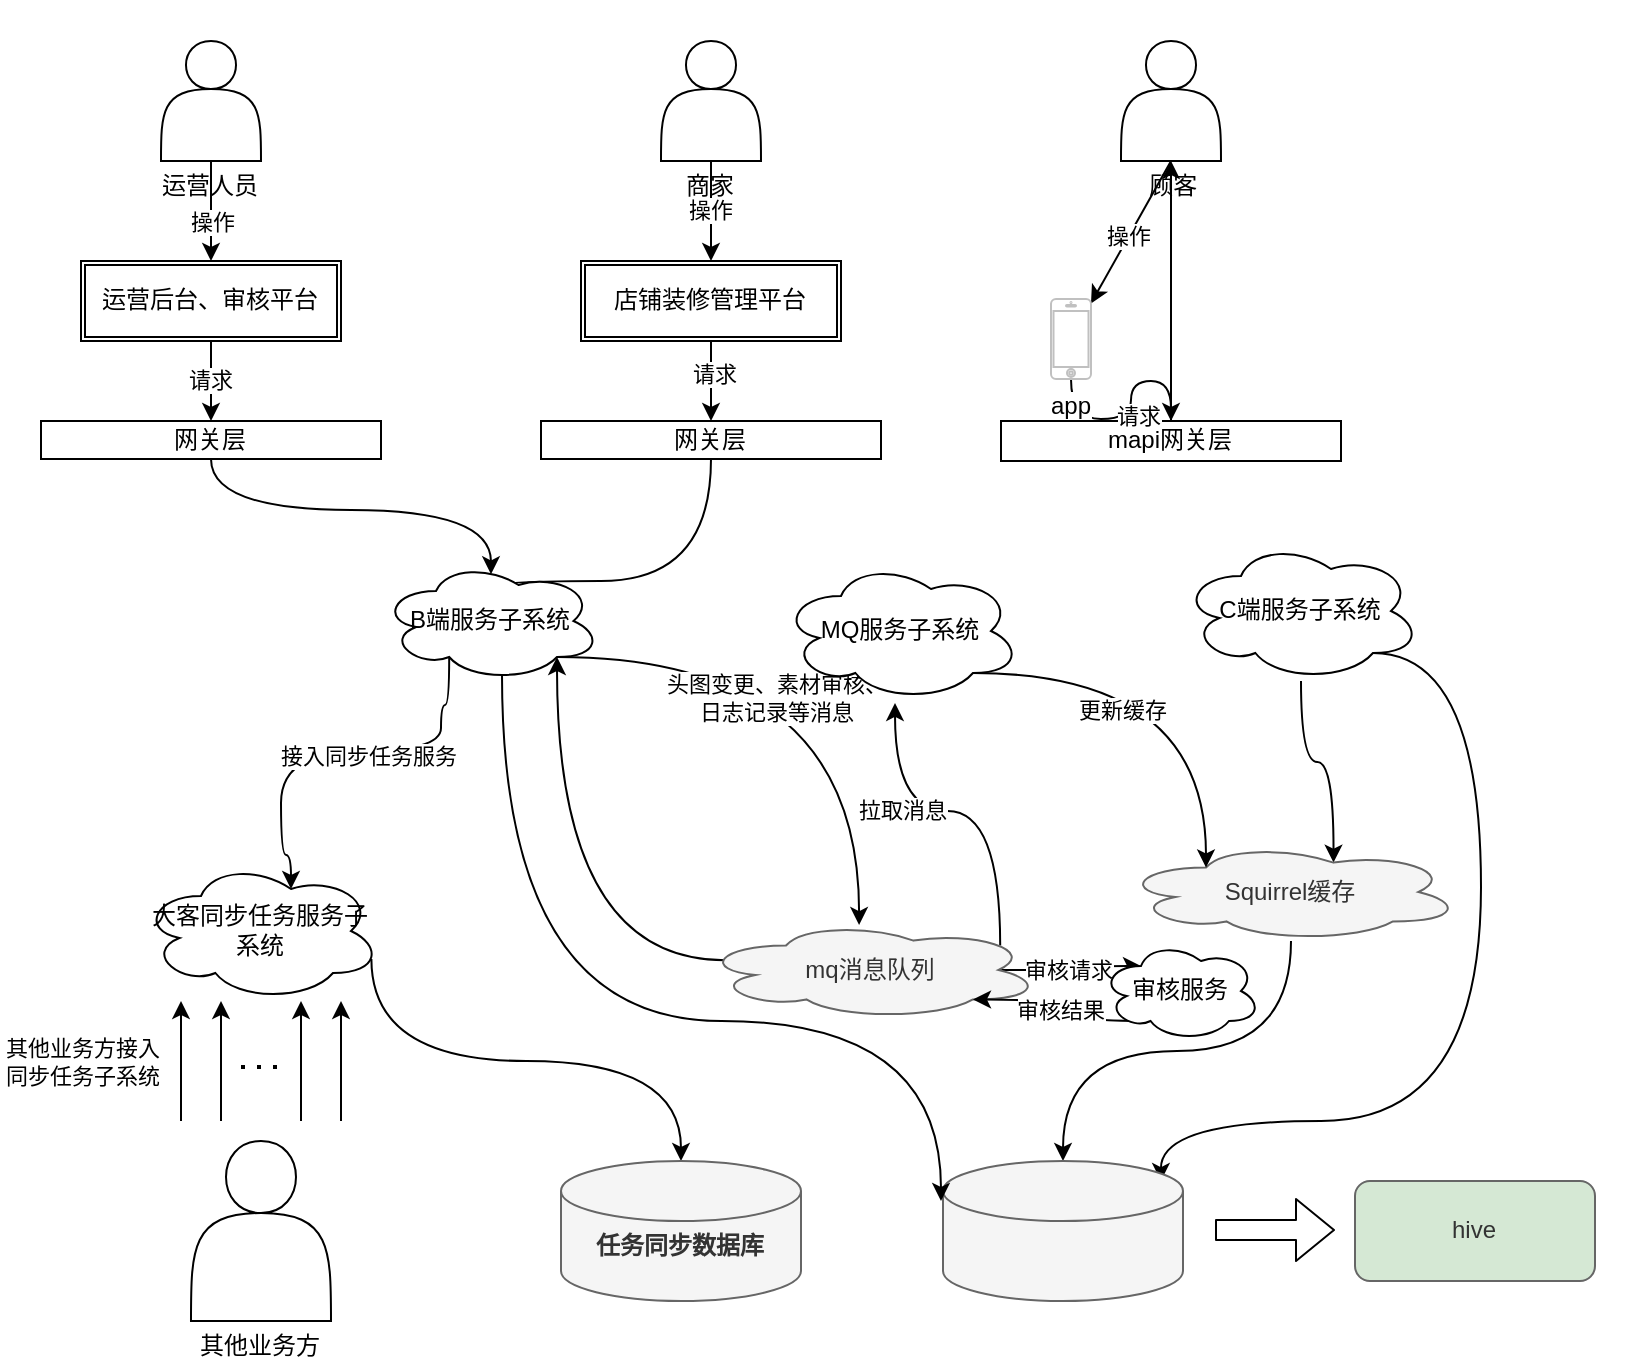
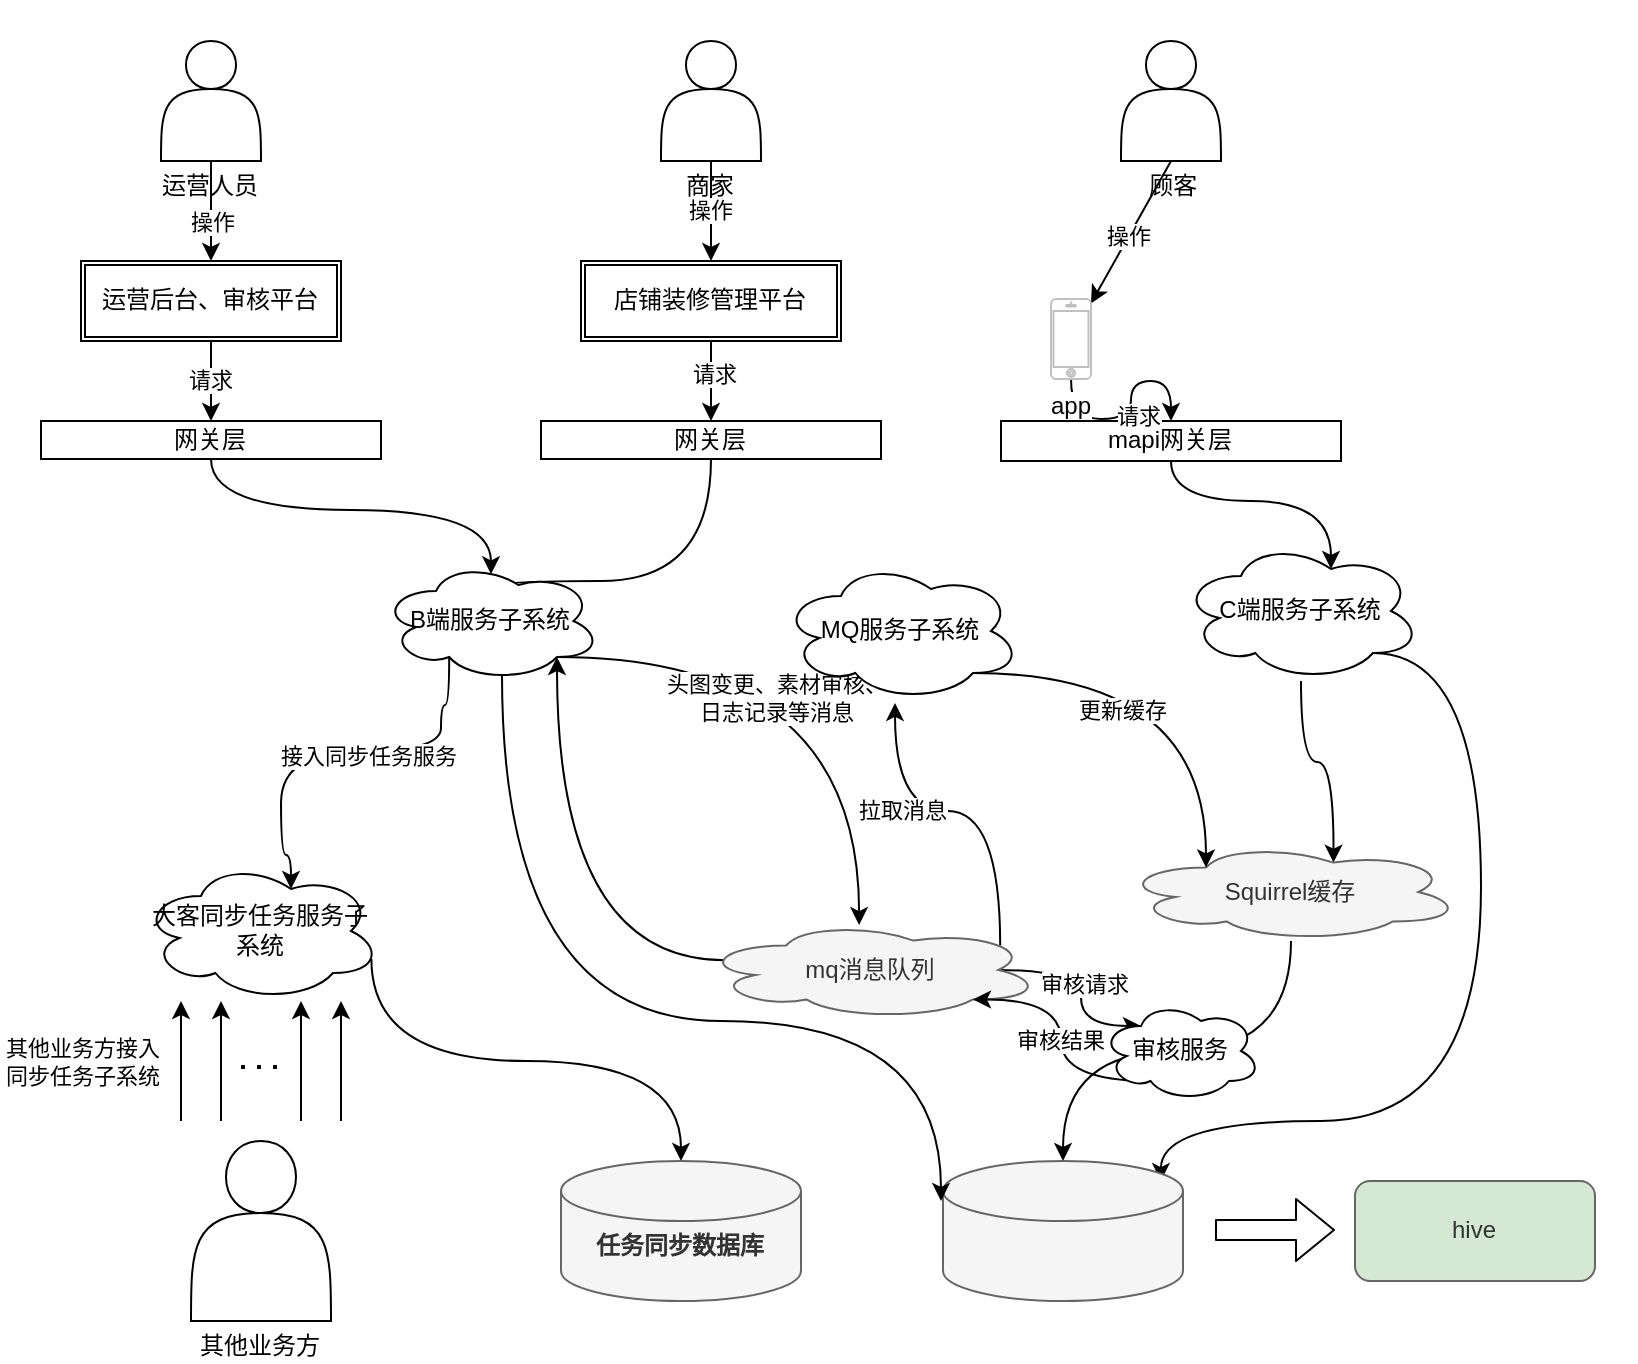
  <mxCell id="0" />
  <mxCell id="1" parent="0" />
  <mxCell id="2" value="" style="edgeStyle=orthogonalEdgeStyle;curved=1;rounded=0;orthogonalLoop=1;jettySize=auto;html=1;" parent="1" source="4" target="40" edge="1"><mxGeometry relative="1" as="geometry" /></mxCell>
  <mxCell id="3" value="操作" style="edgeLabel;html=1;align=center;verticalAlign=middle;resizable=0;points=[];" parent="2" vertex="1" connectable="0"><mxGeometry x="0.36" y="2" relative="1" as="geometry"><mxPoint x="-2" y="-4" as="offset" /></mxGeometry></mxCell>
  <mxCell id="4" value="&lt;br&gt;&lt;br&gt;&lt;br&gt;&lt;br&gt;&lt;br&gt;&lt;br&gt;运营人员" style="shape=actor;whiteSpace=wrap;html=1;" parent="1" vertex="1"><mxGeometry x="80" y="20" width="50" height="60" as="geometry" /></mxCell>
  <mxCell id="5" style="edgeStyle=orthogonalEdgeStyle;curved=1;rounded=0;orthogonalLoop=1;jettySize=auto;html=1;exitX=0.5;exitY=0;exitDx=0;exitDy=0;entryX=0.5;entryY=0.111;entryDx=0;entryDy=0;entryPerimeter=0;" parent="1" source="6" target="33" edge="1"><mxGeometry relative="1" as="geometry" /></mxCell>
  <mxCell id="6" value="网关层" style="rounded=0;whiteSpace=wrap;html=1;direction=west;" parent="1" vertex="1"><mxGeometry x="20" y="210" width="170" height="19" as="geometry" /></mxCell>
  <mxCell id="7" value="操作" style="edgeStyle=orthogonalEdgeStyle;curved=1;rounded=0;orthogonalLoop=1;jettySize=auto;html=1;" parent="1" source="8" target="43" edge="1"><mxGeometry relative="1" as="geometry" /></mxCell>
  <mxCell id="8" value="&lt;br&gt;&lt;br&gt;&lt;br&gt;&lt;br&gt;&lt;br&gt;&lt;br&gt;商家" style="shape=actor;whiteSpace=wrap;html=1;" parent="1" vertex="1"><mxGeometry x="330" y="20" width="50" height="60" as="geometry" /></mxCell>
  <mxCell id="9" style="rounded=0;orthogonalLoop=1;jettySize=auto;html=1;exitX=0.5;exitY=1;exitDx=0;exitDy=0;" parent="1" source="11" target="18" edge="1"><mxGeometry relative="1" as="geometry" /></mxCell>
  <mxCell id="10" value="操作" style="edgeLabel;html=1;align=center;verticalAlign=middle;resizable=0;points=[];" parent="9" vertex="1" connectable="0"><mxGeometry x="0.051" relative="1" as="geometry"><mxPoint as="offset" /></mxGeometry></mxCell>
  <mxCell id="11" value="&lt;br&gt;&amp;nbsp; &amp;nbsp; &amp;nbsp; &amp;nbsp; &amp;nbsp; &amp;nbsp; &amp;nbsp; &amp;nbsp; &amp;nbsp; &amp;nbsp; &amp;nbsp; &amp;nbsp; &amp;nbsp; &amp;nbsp; &amp;nbsp; &amp;nbsp; &amp;nbsp; &amp;nbsp; &amp;nbsp; &amp;nbsp; &amp;nbsp; &amp;nbsp; &amp;nbsp; &amp;nbsp; &amp;nbsp; &amp;nbsp; &amp;nbsp; &amp;nbsp; &amp;nbsp; &amp;nbsp; &amp;nbsp; &amp;nbsp; &amp;nbsp; &amp;nbsp; &amp;nbsp; &amp;nbsp;顾客" style="shape=actor;whiteSpace=wrap;html=1;" parent="1" vertex="1"><mxGeometry x="560" y="20" width="50" height="60" as="geometry" /></mxCell>
  <mxCell id="12" style="edgeStyle=orthogonalEdgeStyle;curved=1;rounded=0;orthogonalLoop=1;jettySize=auto;html=1;entryX=0.5;entryY=0.111;entryDx=0;entryDy=0;entryPerimeter=0;" parent="1" source="13" target="33" edge="1"><mxGeometry relative="1" as="geometry"><Array as="points"><mxPoint x="355" y="290" /></Array></mxGeometry></mxCell>
  <mxCell id="13" value="网关层" style="rounded=0;whiteSpace=wrap;html=1;direction=west;" parent="1" vertex="1"><mxGeometry x="270" y="210" width="170" height="19" as="geometry" /></mxCell>
- <mxCell id="14" style="edgeStyle=orthogonalEdgeStyle;rounded=0;orthogonalLoop=1;jettySize=auto;html=1;curved=1;" parent="1" source="15" target="11" edge="1"><mxGeometry relative="1" as="geometry"><mxPoint x="585" y="270" as="targetPoint" /></mxGeometry></mxCell>
+ <mxCell id="14" style="edgeStyle=orthogonalEdgeStyle;rounded=0;orthogonalLoop=1;jettySize=auto;html=1;entryX=0.625;entryY=0.2;entryDx=0;entryDy=0;entryPerimeter=0;curved=1;" parent="1" source="15" target="21" edge="1"><mxGeometry relative="1" as="geometry"><mxPoint x="585" y="270" as="targetPoint" /></mxGeometry></mxCell>
  <mxCell id="15" value="mapi网关层" style="rounded=0;whiteSpace=wrap;html=1;direction=west;" parent="1" vertex="1"><mxGeometry x="500" y="210" width="170" height="20" as="geometry" /></mxCell>
  <mxCell id="16" style="edgeStyle=orthogonalEdgeStyle;curved=1;rounded=0;orthogonalLoop=1;jettySize=auto;html=1;entryX=0.5;entryY=1;entryDx=0;entryDy=0;" parent="1" source="18" target="15" edge="1"><mxGeometry relative="1" as="geometry" /></mxCell>
  <mxCell id="17" value="请求" style="edgeLabel;html=1;align=center;verticalAlign=middle;resizable=0;points=[];" parent="16" vertex="1" connectable="0"><mxGeometry x="-0.037" y="-3" relative="1" as="geometry"><mxPoint as="offset" /></mxGeometry></mxCell>
  <mxCell id="18" value="app" style="html=1;verticalLabelPosition=bottom;labelBackgroundColor=#ffffff;verticalAlign=top;shadow=0;dashed=0;strokeWidth=1;shape=mxgraph.ios7.misc.iphone;strokeColor=#c0c0c0;" parent="1" vertex="1"><mxGeometry x="525" y="149" width="20" height="40" as="geometry" /></mxCell>
  <mxCell id="19" style="edgeStyle=orthogonalEdgeStyle;curved=1;rounded=0;orthogonalLoop=1;jettySize=auto;html=1;entryX=0.625;entryY=0.2;entryDx=0;entryDy=0;entryPerimeter=0;" parent="1" source="21" target="23" edge="1"><mxGeometry relative="1" as="geometry" /></mxCell>
  <mxCell id="20" style="edgeStyle=orthogonalEdgeStyle;curved=1;rounded=0;orthogonalLoop=1;jettySize=auto;html=1;exitX=0.8;exitY=0.8;exitDx=0;exitDy=0;exitPerimeter=0;entryX=0.908;entryY=0.143;entryDx=0;entryDy=0;entryPerimeter=0;" parent="1" source="21" target="25" edge="1"><mxGeometry relative="1" as="geometry"><mxPoint x="588" y="580" as="targetPoint" /><Array as="points"><mxPoint x="740" y="326" /><mxPoint x="740" y="560" /><mxPoint x="580" y="560" /></Array></mxGeometry></mxCell>
  <mxCell id="21" value="C端服务子系统" style="ellipse;shape=cloud;whiteSpace=wrap;html=1;" parent="1" vertex="1"><mxGeometry x="590" y="270" width="120" height="70" as="geometry" /></mxCell>
  <mxCell id="22" style="edgeStyle=orthogonalEdgeStyle;curved=1;rounded=0;orthogonalLoop=1;jettySize=auto;html=1;" parent="1" source="23" target="25" edge="1"><mxGeometry relative="1" as="geometry" /></mxCell>
  <mxCell id="23" value="Squirrel缓存" style="ellipse;shape=cloud;whiteSpace=wrap;html=1;strokeColor=#666666;fillColor=#f5f5f5;fontColor=#333333;" parent="1" vertex="1"><mxGeometry x="560" y="421" width="170" height="49" as="geometry" /></mxCell>
  <mxCell id="24" value="" style="group" parent="1" vertex="1" connectable="0"><mxGeometry x="471" y="580" width="326" height="70" as="geometry" /></mxCell>
  <mxCell id="25" value="" style="shape=cylinder2;whiteSpace=wrap;html=1;boundedLbl=1;backgroundOutline=1;size=15;strokeColor=#666666;fillColor=#f5f5f5;fontColor=#333333;" parent="24" vertex="1"><mxGeometry width="120" height="70" as="geometry" /></mxCell>
  <mxCell id="26" value="hive" style="rounded=1;whiteSpace=wrap;html=1;strokeColor=#666666;fillColor=#d5e8d4;fontColor=#333333;" parent="24" vertex="1"><mxGeometry x="206" y="10" width="120" height="50" as="geometry" /></mxCell>
  <mxCell id="27" value="" style="shape=flexArrow;endArrow=classic;html=1;" parent="24" edge="1"><mxGeometry width="50" height="50" relative="1" as="geometry"><mxPoint x="136" y="34.5" as="sourcePoint" /><mxPoint x="196" y="34.5" as="targetPoint" /></mxGeometry></mxCell>
  <mxCell id="28" style="edgeStyle=orthogonalEdgeStyle;curved=1;rounded=0;orthogonalLoop=1;jettySize=auto;html=1;entryX=0.625;entryY=0.2;entryDx=0;entryDy=0;entryPerimeter=0;exitX=0.31;exitY=0.8;exitDx=0;exitDy=0;exitPerimeter=0;" parent="1" source="33" target="38" edge="1"><mxGeometry relative="1" as="geometry"><Array as="points"><mxPoint x="220" y="352" /><mxPoint x="220" y="375" /><mxPoint x="140" y="375" /><mxPoint x="140" y="427" /><mxPoint x="145" y="427" /></Array></mxGeometry></mxCell>
  <mxCell id="29" value="接入同步任务服务" style="edgeLabel;html=1;align=center;verticalAlign=middle;resizable=0;points=[];" parent="28" vertex="1" connectable="0"><mxGeometry x="-0.14" y="2" relative="1" as="geometry"><mxPoint as="offset" /></mxGeometry></mxCell>
  <mxCell id="30" style="edgeStyle=orthogonalEdgeStyle;curved=1;rounded=0;orthogonalLoop=1;jettySize=auto;html=1;exitX=0.8;exitY=0.8;exitDx=0;exitDy=0;exitPerimeter=0;entryX=0.465;entryY=0.041;entryDx=0;entryDy=0;entryPerimeter=0;" parent="1" source="33" target="56" edge="1"><mxGeometry relative="1" as="geometry" /></mxCell>
  <mxCell id="31" value="头图变更、素材审核、&lt;br&gt;日志记录等消息" style="edgeLabel;html=1;align=center;verticalAlign=middle;resizable=0;points=[];" parent="30" vertex="1" connectable="0"><mxGeometry x="-0.234" y="-20" relative="1" as="geometry"><mxPoint as="offset" /></mxGeometry></mxCell>
  <mxCell id="32" style="edgeStyle=orthogonalEdgeStyle;curved=1;rounded=0;orthogonalLoop=1;jettySize=auto;html=1;exitX=0.55;exitY=0.95;exitDx=0;exitDy=0;exitPerimeter=0;" parent="1" source="33" edge="1"><mxGeometry relative="1" as="geometry"><mxPoint x="470" y="600" as="targetPoint" /><Array as="points"><mxPoint x="251" y="510" /><mxPoint x="470" y="510" /></Array></mxGeometry></mxCell>
  <mxCell id="33" value="B端服务子系统" style="ellipse;shape=cloud;whiteSpace=wrap;html=1;" parent="1" vertex="1"><mxGeometry x="190" y="280" width="110" height="60" as="geometry" /></mxCell>
  <mxCell id="34" style="edgeStyle=orthogonalEdgeStyle;curved=1;rounded=0;orthogonalLoop=1;jettySize=auto;html=1;exitX=0.8;exitY=0.8;exitDx=0;exitDy=0;exitPerimeter=0;entryX=0.25;entryY=0.25;entryDx=0;entryDy=0;entryPerimeter=0;" parent="1" source="36" target="23" edge="1"><mxGeometry relative="1" as="geometry" /></mxCell>
  <mxCell id="35" value="更新缓存" style="edgeLabel;html=1;align=center;verticalAlign=middle;resizable=0;points=[];" parent="34" vertex="1" connectable="0"><mxGeometry x="-0.242" y="-18" relative="1" as="geometry"><mxPoint x="-7" as="offset" /></mxGeometry></mxCell>
  <mxCell id="36" value="MQ服务子系统" style="ellipse;shape=cloud;whiteSpace=wrap;html=1;" parent="1" vertex="1"><mxGeometry x="390" y="280" width="120" height="70" as="geometry" /></mxCell>
  <mxCell id="37" style="edgeStyle=orthogonalEdgeStyle;curved=1;rounded=0;orthogonalLoop=1;jettySize=auto;html=1;exitX=0.96;exitY=0.7;exitDx=0;exitDy=0;exitPerimeter=0;" parent="1" source="38" target="57" edge="1"><mxGeometry relative="1" as="geometry"><Array as="points"><mxPoint x="185" y="530" /><mxPoint x="340" y="530" /></Array></mxGeometry></mxCell>
  <mxCell id="38" value="大客同步任务服务子系统" style="ellipse;shape=cloud;whiteSpace=wrap;html=1;" parent="1" vertex="1"><mxGeometry x="70" y="430" width="120" height="70" as="geometry" /></mxCell>
  <mxCell id="39" value="请求" style="edgeStyle=orthogonalEdgeStyle;curved=1;rounded=0;orthogonalLoop=1;jettySize=auto;html=1;" parent="1" source="40" target="6" edge="1"><mxGeometry relative="1" as="geometry" /></mxCell>
  <mxCell id="40" value="运营后台、审核平台" style="shape=ext;double=1;rounded=0;whiteSpace=wrap;html=1;" parent="1" vertex="1"><mxGeometry x="40" y="130" width="130" height="40" as="geometry" /></mxCell>
  <mxCell id="41" value="" style="edgeStyle=orthogonalEdgeStyle;curved=1;rounded=0;orthogonalLoop=1;jettySize=auto;html=1;" parent="1" source="43" target="13" edge="1"><mxGeometry relative="1" as="geometry" /></mxCell>
  <mxCell id="42" value="请求" style="edgeLabel;html=1;align=center;verticalAlign=middle;resizable=0;points=[];" parent="41" vertex="1" connectable="0"><mxGeometry x="-0.2" y="1" relative="1" as="geometry"><mxPoint as="offset" /></mxGeometry></mxCell>
  <mxCell id="43" value="店铺装修管理平台" style="shape=ext;double=1;rounded=0;whiteSpace=wrap;html=1;" parent="1" vertex="1"><mxGeometry x="290" y="130" width="130" height="40" as="geometry" /></mxCell>
  <mxCell id="44" value="" style="endArrow=classic;html=1;rounded=0;" parent="1" edge="1"><mxGeometry width="50" height="50" relative="1" as="geometry"><mxPoint x="90" y="560" as="sourcePoint" /><mxPoint x="90" y="500" as="targetPoint" /><Array as="points" /></mxGeometry></mxCell>
  <mxCell id="45" value="其他业务方接入&lt;br&gt;同步任务子系统" style="edgeLabel;html=1;align=center;verticalAlign=middle;resizable=0;points=[];" parent="44" vertex="1" connectable="0"><mxGeometry x="0.067" y="1" relative="1" as="geometry"><mxPoint x="-49" y="2" as="offset" /></mxGeometry></mxCell>
  <mxCell id="46" value="" style="endArrow=classic;html=1;rounded=0;" parent="1" edge="1"><mxGeometry width="50" height="50" relative="1" as="geometry"><mxPoint x="110" y="560" as="sourcePoint" /><mxPoint x="110" y="500" as="targetPoint" /><Array as="points" /></mxGeometry></mxCell>
  <mxCell id="47" value="" style="endArrow=classic;html=1;rounded=0;" parent="1" edge="1"><mxGeometry width="50" height="50" relative="1" as="geometry"><mxPoint x="170" y="560" as="sourcePoint" /><mxPoint x="170" y="500" as="targetPoint" /><Array as="points" /></mxGeometry></mxCell>
  <mxCell id="48" value="" style="endArrow=classic;html=1;rounded=0;" parent="1" edge="1"><mxGeometry width="50" height="50" relative="1" as="geometry"><mxPoint x="150" y="560" as="sourcePoint" /><mxPoint x="150" y="500" as="targetPoint" /><Array as="points" /></mxGeometry></mxCell>
  <mxCell id="49" value="" style="endArrow=none;dashed=1;html=1;dashPattern=1 3;strokeWidth=2;rounded=0;" parent="1" edge="1"><mxGeometry width="50" height="50" relative="1" as="geometry"><mxPoint x="120" y="533" as="sourcePoint" /><mxPoint x="140" y="533" as="targetPoint" /></mxGeometry></mxCell>
  <mxCell id="50" value="&lt;br&gt;&lt;br&gt;&lt;br&gt;&lt;br&gt;&lt;br&gt;&lt;br&gt;&lt;br&gt;&lt;br&gt;其他业务方" style="shape=actor;whiteSpace=wrap;html=1;" parent="1" vertex="1"><mxGeometry x="95" y="570" width="70" height="90" as="geometry" /></mxCell>
  <mxCell id="51" style="edgeStyle=orthogonalEdgeStyle;curved=1;rounded=0;orthogonalLoop=1;jettySize=auto;html=1;exitX=0.88;exitY=0.25;exitDx=0;exitDy=0;exitPerimeter=0;entryX=0.475;entryY=1.014;entryDx=0;entryDy=0;entryPerimeter=0;" parent="1" source="56" target="36" edge="1"><mxGeometry relative="1" as="geometry" /></mxCell>
  <mxCell id="52" value="拉取消息" style="edgeLabel;html=1;align=center;verticalAlign=middle;resizable=0;points=[];" parent="51" vertex="1" connectable="0"><mxGeometry x="0.381" y="-3" relative="1" as="geometry"><mxPoint as="offset" /></mxGeometry></mxCell>
  <mxCell id="53" style="edgeStyle=orthogonalEdgeStyle;curved=1;rounded=0;orthogonalLoop=1;jettySize=auto;html=1;exitX=0.875;exitY=0.5;exitDx=0;exitDy=0;exitPerimeter=0;entryX=0.25;entryY=0.25;entryDx=0;entryDy=0;entryPerimeter=0;" parent="1" source="56" target="59" edge="1"><mxGeometry relative="1" as="geometry" /></mxCell>
  <mxCell id="54" value="审核请求" style="edgeLabel;html=1;align=center;verticalAlign=middle;resizable=0;points=[];" parent="53" vertex="1" connectable="0"><mxGeometry x="-0.052" y="1" relative="1" as="geometry"><mxPoint y="1" as="offset" /></mxGeometry></mxCell>
  <mxCell id="55" style="edgeStyle=orthogonalEdgeStyle;curved=1;rounded=0;orthogonalLoop=1;jettySize=auto;html=1;exitX=0.07;exitY=0.4;exitDx=0;exitDy=0;exitPerimeter=0;entryX=0.8;entryY=0.8;entryDx=0;entryDy=0;entryPerimeter=0;" parent="1" source="56" target="33" edge="1"><mxGeometry relative="1" as="geometry" /></mxCell>
  <mxCell id="56" value="mq消息队列" style="ellipse;shape=cloud;whiteSpace=wrap;html=1;strokeColor=#666666;fillColor=#f5f5f5;fontColor=#333333;" parent="1" vertex="1"><mxGeometry x="350" y="460" width="170" height="49" as="geometry" /></mxCell>
  <mxCell id="57" value="&lt;br&gt;&lt;b&gt;任务同步数据库&lt;/b&gt;" style="shape=cylinder2;whiteSpace=wrap;html=1;boundedLbl=1;backgroundOutline=1;size=15;strokeColor=#666666;fillColor=#f5f5f5;fontColor=#333333;" parent="1" vertex="1"><mxGeometry x="280" y="580" width="120" height="70" as="geometry" /></mxCell>
  <mxCell id="58" value="审核结果" style="edgeStyle=orthogonalEdgeStyle;curved=1;rounded=0;orthogonalLoop=1;jettySize=auto;html=1;exitX=0.31;exitY=0.8;exitDx=0;exitDy=0;exitPerimeter=0;entryX=0.8;entryY=0.8;entryDx=0;entryDy=0;entryPerimeter=0;" parent="1" source="59" target="56" edge="1"><mxGeometry relative="1" as="geometry" /></mxCell>
- <mxCell id="59" value="审核服务" style="ellipse;shape=cloud;whiteSpace=wrap;html=1;" parent="1" vertex="1"><mxGeometry x="550" y="470" width="80" height="50" as="geometry" /></mxCell>
+ <mxCell id="59" value="审核服务" style="ellipse;shape=cloud;whiteSpace=wrap;html=1;" parent="1" vertex="1"><mxGeometry x="550" y="500" width="80" height="50" as="geometry" /></mxCell>
